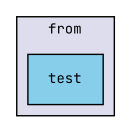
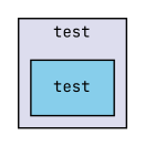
  digraph {
    compound=true
    fontname="JetBrains Mono"
    n1 [fillcolor=skyblue fontname="JetBrains Mono" fontsize=10 label=test pencolor=black shape=box style=filled]
    subgraph cluster_1 {
      bgcolor="#ddddee"
      fontsize=10
-     label=from
+     label=test
      pencolor=black
      n1
    }
  }
